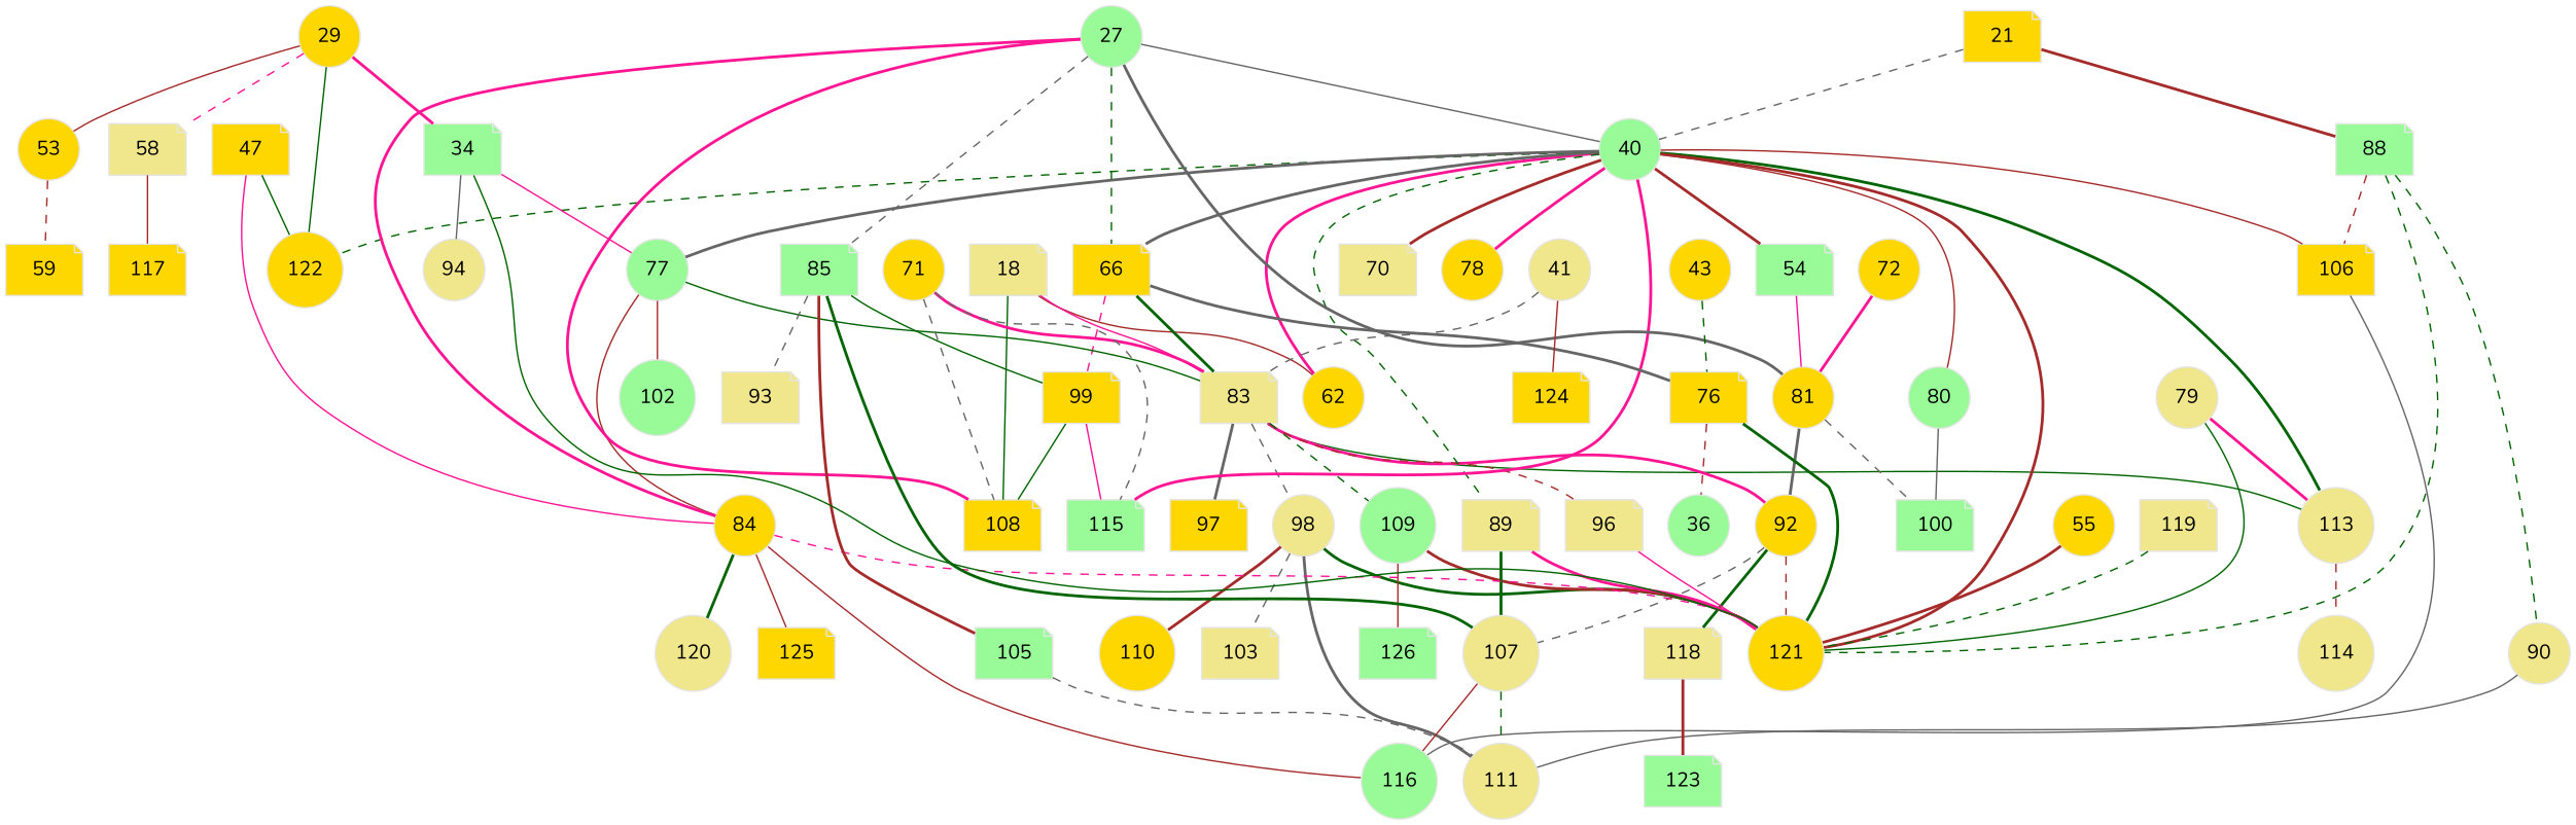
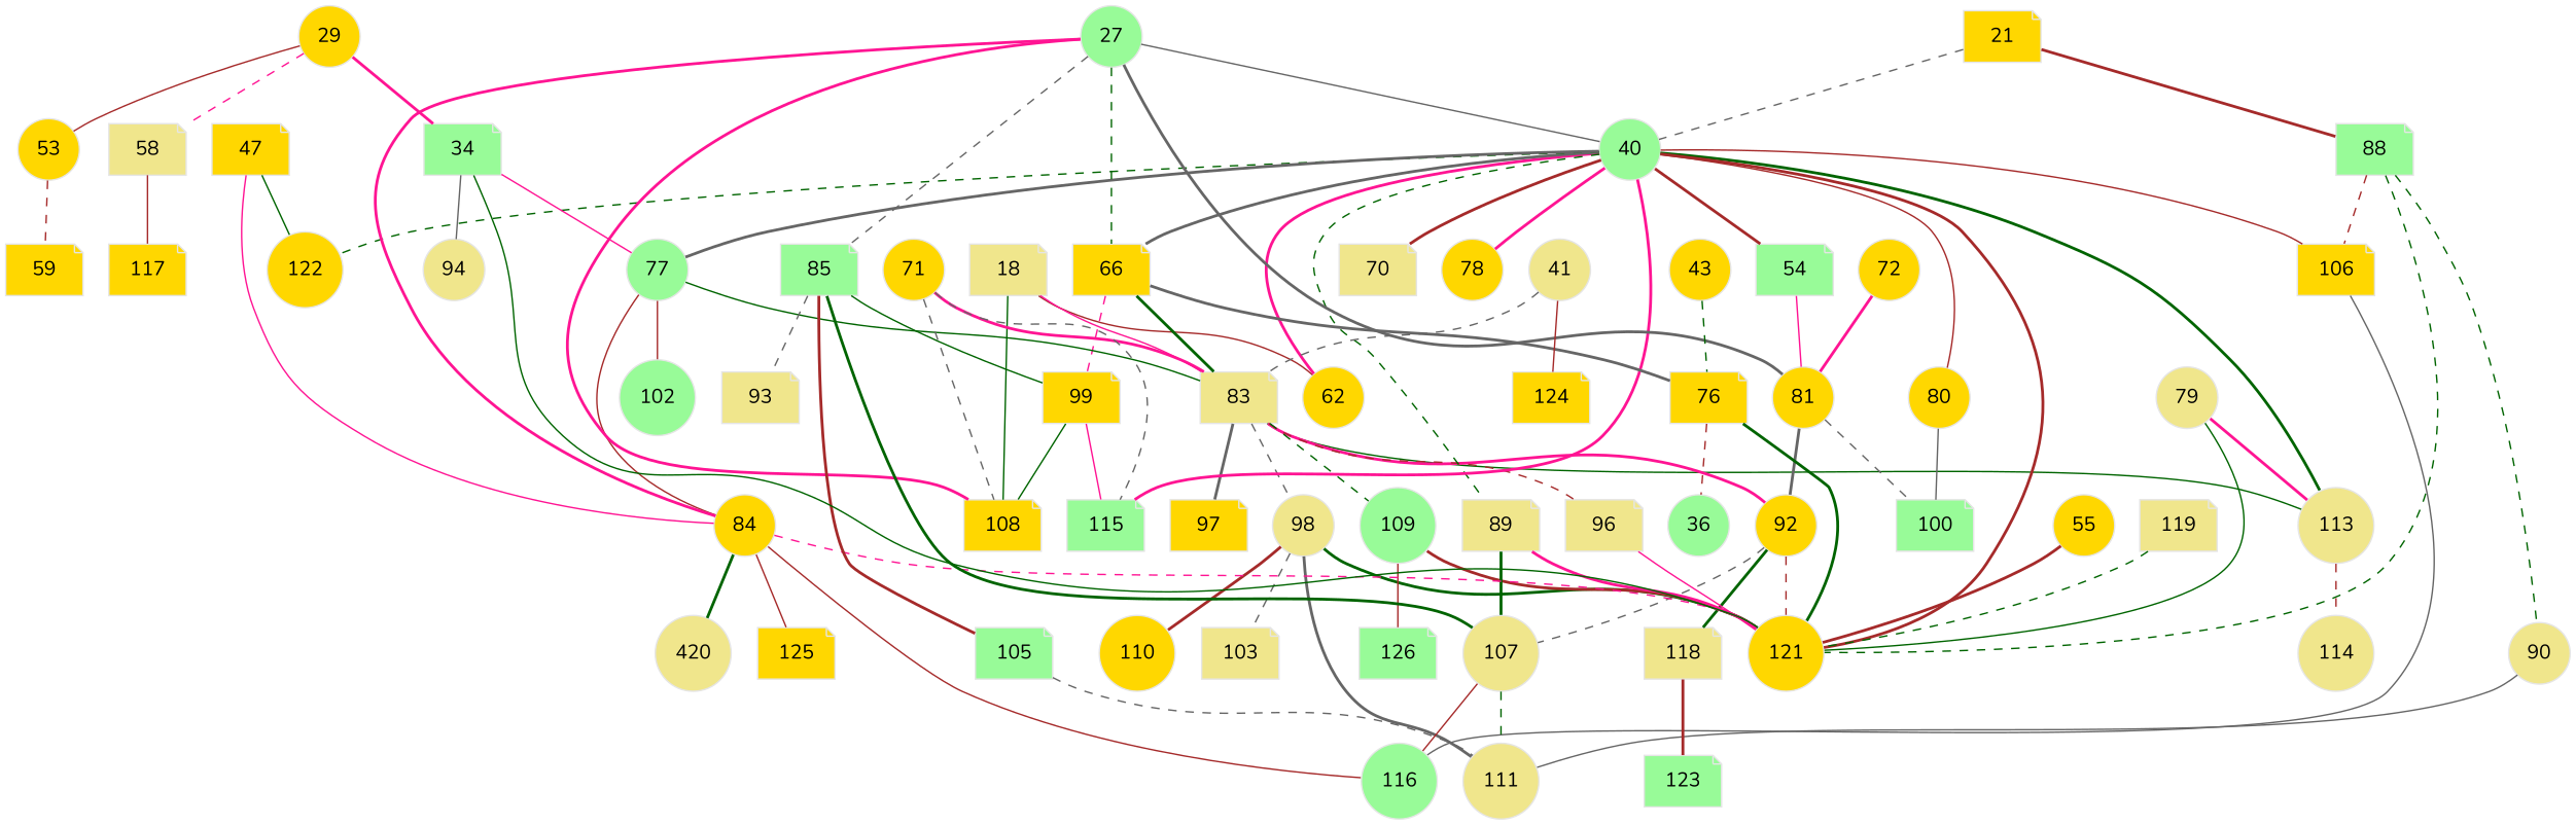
  graph {
    fontname=Nunito
    node [color=gray90 fillcolor=gold fontname=Nunito shape=circle style=filled]
    edge [color=brown fontname=Nunito style=bold]
    18 [fillcolor=khaki shape=note]
    62
    83 [fillcolor=khaki shape=note super="+31+52+65"]
    108 [shape=note super="+22"]
    113 [fillcolor=khaki super="+112"]
    92 [super="+64+66"]
    96 [fillcolor=khaki shape=note]
    97 [shape=note]
    98 [fillcolor=khaki]
    109 [fillcolor=palegreen super="+69"]
    40 [fillcolor=palegreen super="+10+16+23"]
    n12 [label=66 shape=note super="+1"]
    122 [super="+57"]
    77 [fillcolor=palegreen super="+60"]
    121 [super="+8+24+38+44+91+101+4"]
    54 [fillcolor=palegreen shape=note]
    70 [fillcolor=khaki shape=note]
    78
-   80 [fillcolor=palegreen]
+   80
    89 [fillcolor=khaki shape=note super="+87"]
    106 [shape=note super="+104"]
    115 [fillcolor=palegreen shape=note super="+61"]
    21 [shape=note]
    88 [fillcolor=palegreen shape=note]
    90 [fillcolor=khaki]
    27 [fillcolor=palegreen super="+5"]
    81 [super="+49"]
    84 [super="+46+68"]
    85 [fillcolor=palegreen shape=note super="+26"]
    76 [shape=note super="+30+35"]
    99 [shape=note]
    100 [fillcolor=palegreen shape=note]
    116 [fillcolor=palegreen]
-   120 [fillcolor=khaki]
+   120 [fillcolor=khaki label=420]
    125 [shape=note]
    93 [fillcolor=khaki shape=note]
    105 [fillcolor=palegreen shape=note]
    107 [fillcolor=khaki super="+75"]
    34 [fillcolor=palegreen shape=note super="+13"]
    94 [fillcolor=khaki]
    29
    53
    58 [fillcolor=khaki shape=note]
    59 [shape=note]
    117 [shape=note]
    102 [fillcolor=palegreen]
    114 [fillcolor=khaki]
    41 [fillcolor=khaki super="+15"]
    124 [shape=note]
    n50 [fillcolor=palegreen label=36]
    43
    47 [shape=note super="+33"]
    71 [super="+50"]
    72
    79 [fillcolor=khaki]
    118 [fillcolor=khaki shape=note]
    111 [fillcolor=khaki]
    103 [fillcolor=khaki shape=note]
    110
    126 [fillcolor=palegreen shape=note]
    123 [fillcolor=palegreen shape=note]
    n62 [label=55]
    119 [fillcolor=khaki shape=note]
    18 -- 62 [style=solid]
    18 -- 83 [color=deeppink style=solid]
    18 -- 108 [color=darkgreen style=solid weight=2]
    83 -- 113 [color=darkgreen style=solid weight=2]
    83 -- 92 [color=deeppink]
    83 -- 96 [style=dashed]
    83 -- 97 [color=gray40]
    83 -- 98 [color=gray40 style=dashed]
    83 -- 109 [color=darkgreen style=dashed]
    113 -- 114 [style=dashed]
    92 -- 121 [style=dashed]
    92 -- 107 [color=gray40 style=dashed]
    92 -- 118 [color=darkgreen]
    96 -- 121 [color=deeppink style=solid]
    98 -- 121 [color=darkgreen]
    98 -- 111 [color=gray40]
    98 -- 103 [color=gray40 style=dashed]
    98 -- 110
    109 -- 121
    109 -- 126 [style=solid]
    40 -- 62 [color=deeppink]
    40 -- 113 [color=darkgreen]
    40 -- n12 [color=gray40 weight=2]
    40 -- 122 [color=darkgreen style=dashed weight=2]
    40 -- 77 [color=gray40]
    40 -- 121 [weight=3]
    40 -- 54
    40 -- 70
    40 -- 78 [color=deeppink]
    40 -- 80 [style=solid]
    40 -- 89 [color=darkgreen style=dashed]
    40 -- 106 [style=solid weight=2]
    40 -- 115 [color=deeppink weight=2]
    n12 -- 83 [color=darkgreen weight=2]
    n12 -- 76 [color=gray40]
    n12 -- 99 [color=deeppink style=dashed]
    77 -- 83 [color=darkgreen style=solid]
    77 -- 84 [style=solid]
    77 -- 102 [style=solid]
    54 -- 81 [color=deeppink style=solid]
    80 -- 100 [color=gray40 style=solid]
    89 -- 121 [color=deeppink]
    89 -- 107 [color=darkgreen]
    106 -- 116 [color=gray40 style=solid]
    21 -- 40 [color=gray40 style=dashed]
    21 -- 88
    88 -- 121 [color=darkgreen style=dashed]
    88 -- 106 [style=dashed]
    88 -- 90 [color=darkgreen style=dashed]
    90 -- 111 [color=gray40 style=solid]
    27 -- 108 [color=deeppink]
    27 -- 40 [color=gray40 style=solid]
    27 -- n12 [color=darkgreen style=dashed weight=2]
    27 -- 81 [color=gray40]
    27 -- 84 [color=deeppink]
    27 -- 85 [color=gray40 style=dashed]
    81 -- 92 [color=gray40]
    81 -- 100 [color=gray40 style=dashed]
    84 -- 121 [color=deeppink style=dashed weight=4]
    84 -- 116 [style=solid]
    84 -- 120 [color=darkgreen]
    84 -- 125 [style=solid]
    85 -- 99 [color=darkgreen style=solid]
    85 -- 93 [color=gray40 style=dashed]
    85 -- 105
    85 -- 107 [color=darkgreen]
    76 -- 121 [color=darkgreen]
    76 -- n50 [style=dashed]
    99 -- 108 [color=darkgreen style=solid]
    99 -- 115 [color=deeppink style=solid]
    105 -- 111 [color=gray40 style=dashed]
    107 -- 116 [style=solid]
    107 -- 111 [color=darkgreen style=dashed]
    34 -- 77 [color=deeppink style=solid]
    34 -- 121 [color=darkgreen style=solid]
    34 -- 94 [color=gray40 style=solid]
-   29 -- 122 [color=darkgreen style=solid]
    29 -- 34 [color=deeppink weight=2]
    29 -- 53 [style=solid]
    29 -- 58 [color=deeppink style=dashed]
    53 -- 59 [style=dashed]
    58 -- 117 [style=solid]
    41 -- 83 [color=gray40 style=dashed]
    41 -- 124 [style=solid]
    43 -- 76 [color=darkgreen style=dashed]
    47 -- 122 [color=darkgreen style=solid]
    47 -- 84 [color=deeppink style=solid]
    71 -- 83 [color=deeppink]
    71 -- 108 [color=gray40 style=dashed]
    71 -- 115 [color=gray40 style=dashed]
    72 -- 81 [color=deeppink]
    79 -- 113 [color=deeppink]
    79 -- 121 [color=darkgreen style=solid]
    118 -- 123
    n62 -- 121
    119 -- 121 [color=darkgreen style=dashed]
  }
